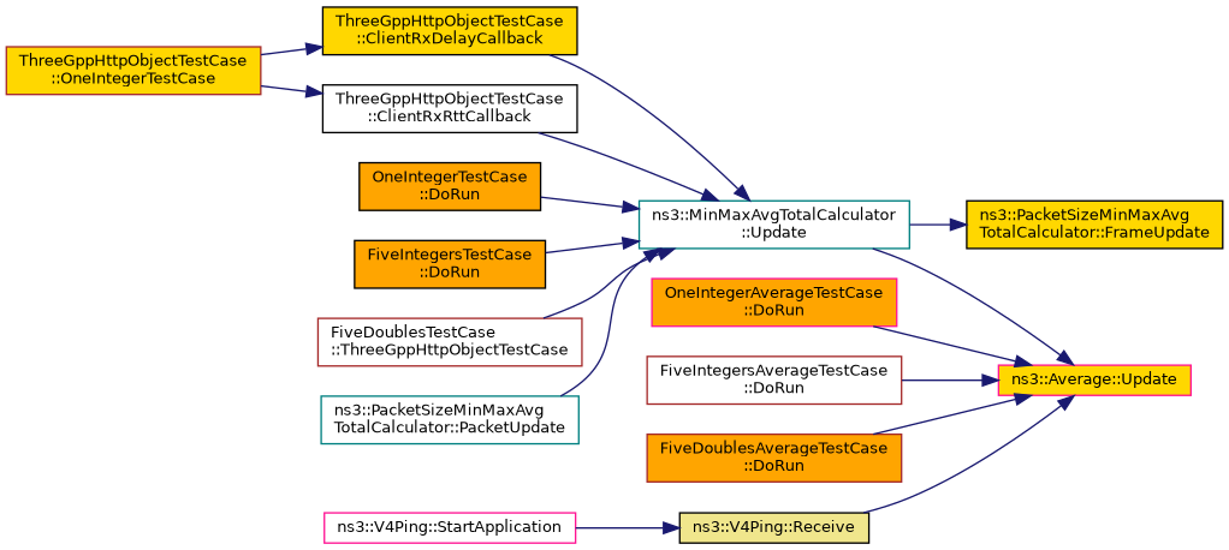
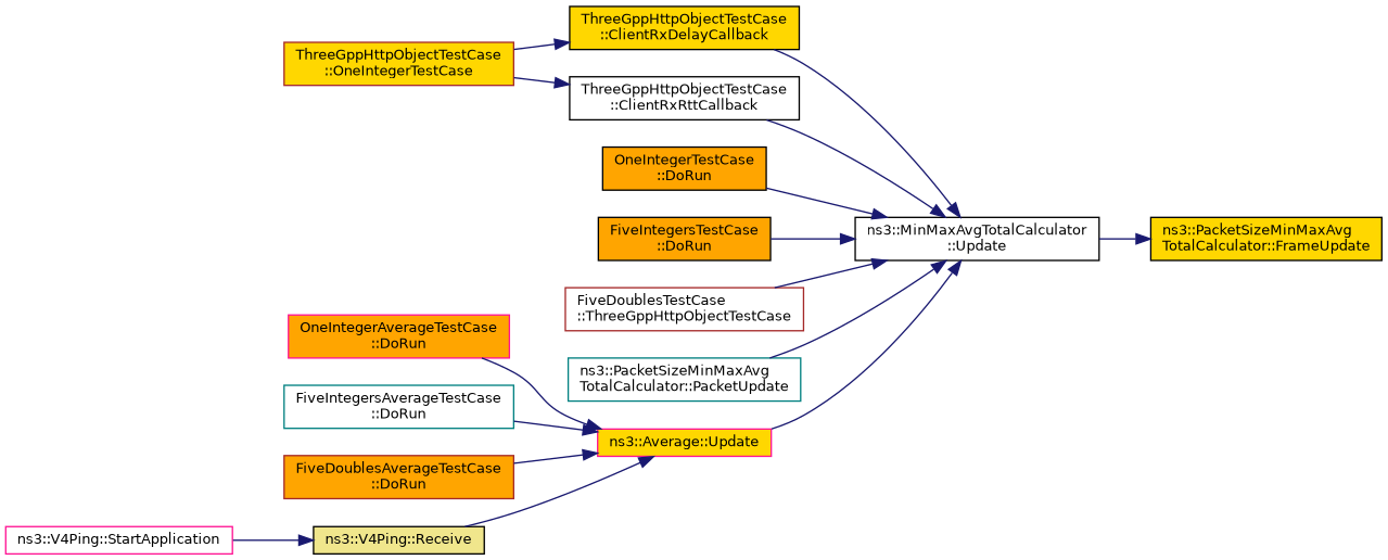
  digraph {
    rankdir=RL
    node [color=black fillcolor=white fontname=Helvetica fontsize=10 shape=record style=filled]
    edge [color=midnightblue dir=back fontname=Helvetica fontsize=10 labelfontname=Helvetica labelfontsize=10 style=solid]
-   n1 [color=teal fontcolor=black height=0.2 label="ns3::MinMaxAvgTotalCalculator\l::Update" width=0.4]
+   n1 [fontcolor=black height=0.2 label="ns3::MinMaxAvgTotalCalculator\l::Update" width=0.4]
    n2 [fillcolor=gold height=0.2 label="ThreeGppHttpObjectTestCase\l::ClientRxDelayCallback" width=0.4]
    n3 [height=0.2 label="ThreeGppHttpObjectTestCase\l::ClientRxRttCallback" width=0.4]
    n4 [fillcolor=orange height=0.2 label="OneIntegerTestCase\l::DoRun" width=0.4]
    n5 [fillcolor=orange height=0.2 label="FiveIntegersTestCase\l::DoRun" width=0.4]
    n6 [color=brown height=0.2 label="FiveDoublesTestCase\l::ThreeGppHttpObjectTestCase" width=0.4]
    n7 [color=teal height=0.2 label="ns3::PacketSizeMinMaxAvg\lTotalCalculator::PacketUpdate" width=0.4]
    n8 [color=deeppink fillcolor=gold height=0.2 label="ns3::Average::Update" width=0.4]
    n9 [color=brown fillcolor=gold height=0.2 label="ThreeGppHttpObjectTestCase\l::OneIntegerTestCase" width=0.4]
    n10 [fillcolor=gold height=0.2 label="ns3::PacketSizeMinMaxAvg\lTotalCalculator::FrameUpdate" width=0.4]
    n11 [color=deeppink fillcolor=orange height=0.2 label="OneIntegerAverageTestCase\l::DoRun" width=0.4]
-   n12 [color=brown height=0.2 label="FiveIntegersAverageTestCase\l::DoRun" width=0.4]
+   n12 [color=teal height=0.2 label="FiveIntegersAverageTestCase\l::DoRun" width=0.4]
    n13 [color=brown fillcolor=orange height=0.2 label="FiveDoublesAverageTestCase\l::DoRun" width=0.4]
    n14 [fillcolor=khaki height=0.2 label="ns3::V4Ping::Receive" width=0.4]
    n15 [color=deeppink height=0.2 label="ns3::V4Ping::StartApplication" width=0.4]
    n1 -> n2
    n1 -> n3
    n1 -> n4
    n1 -> n5
    n1 -> n6
    n1 -> n7
-   n8 -> n1
+   n1 -> n8
    n2 -> n9
    n3 -> n9
    n8 -> n11
    n8 -> n12
    n8 -> n13
    n8 -> n14
    n10 -> n1
    n14 -> n15
  }
